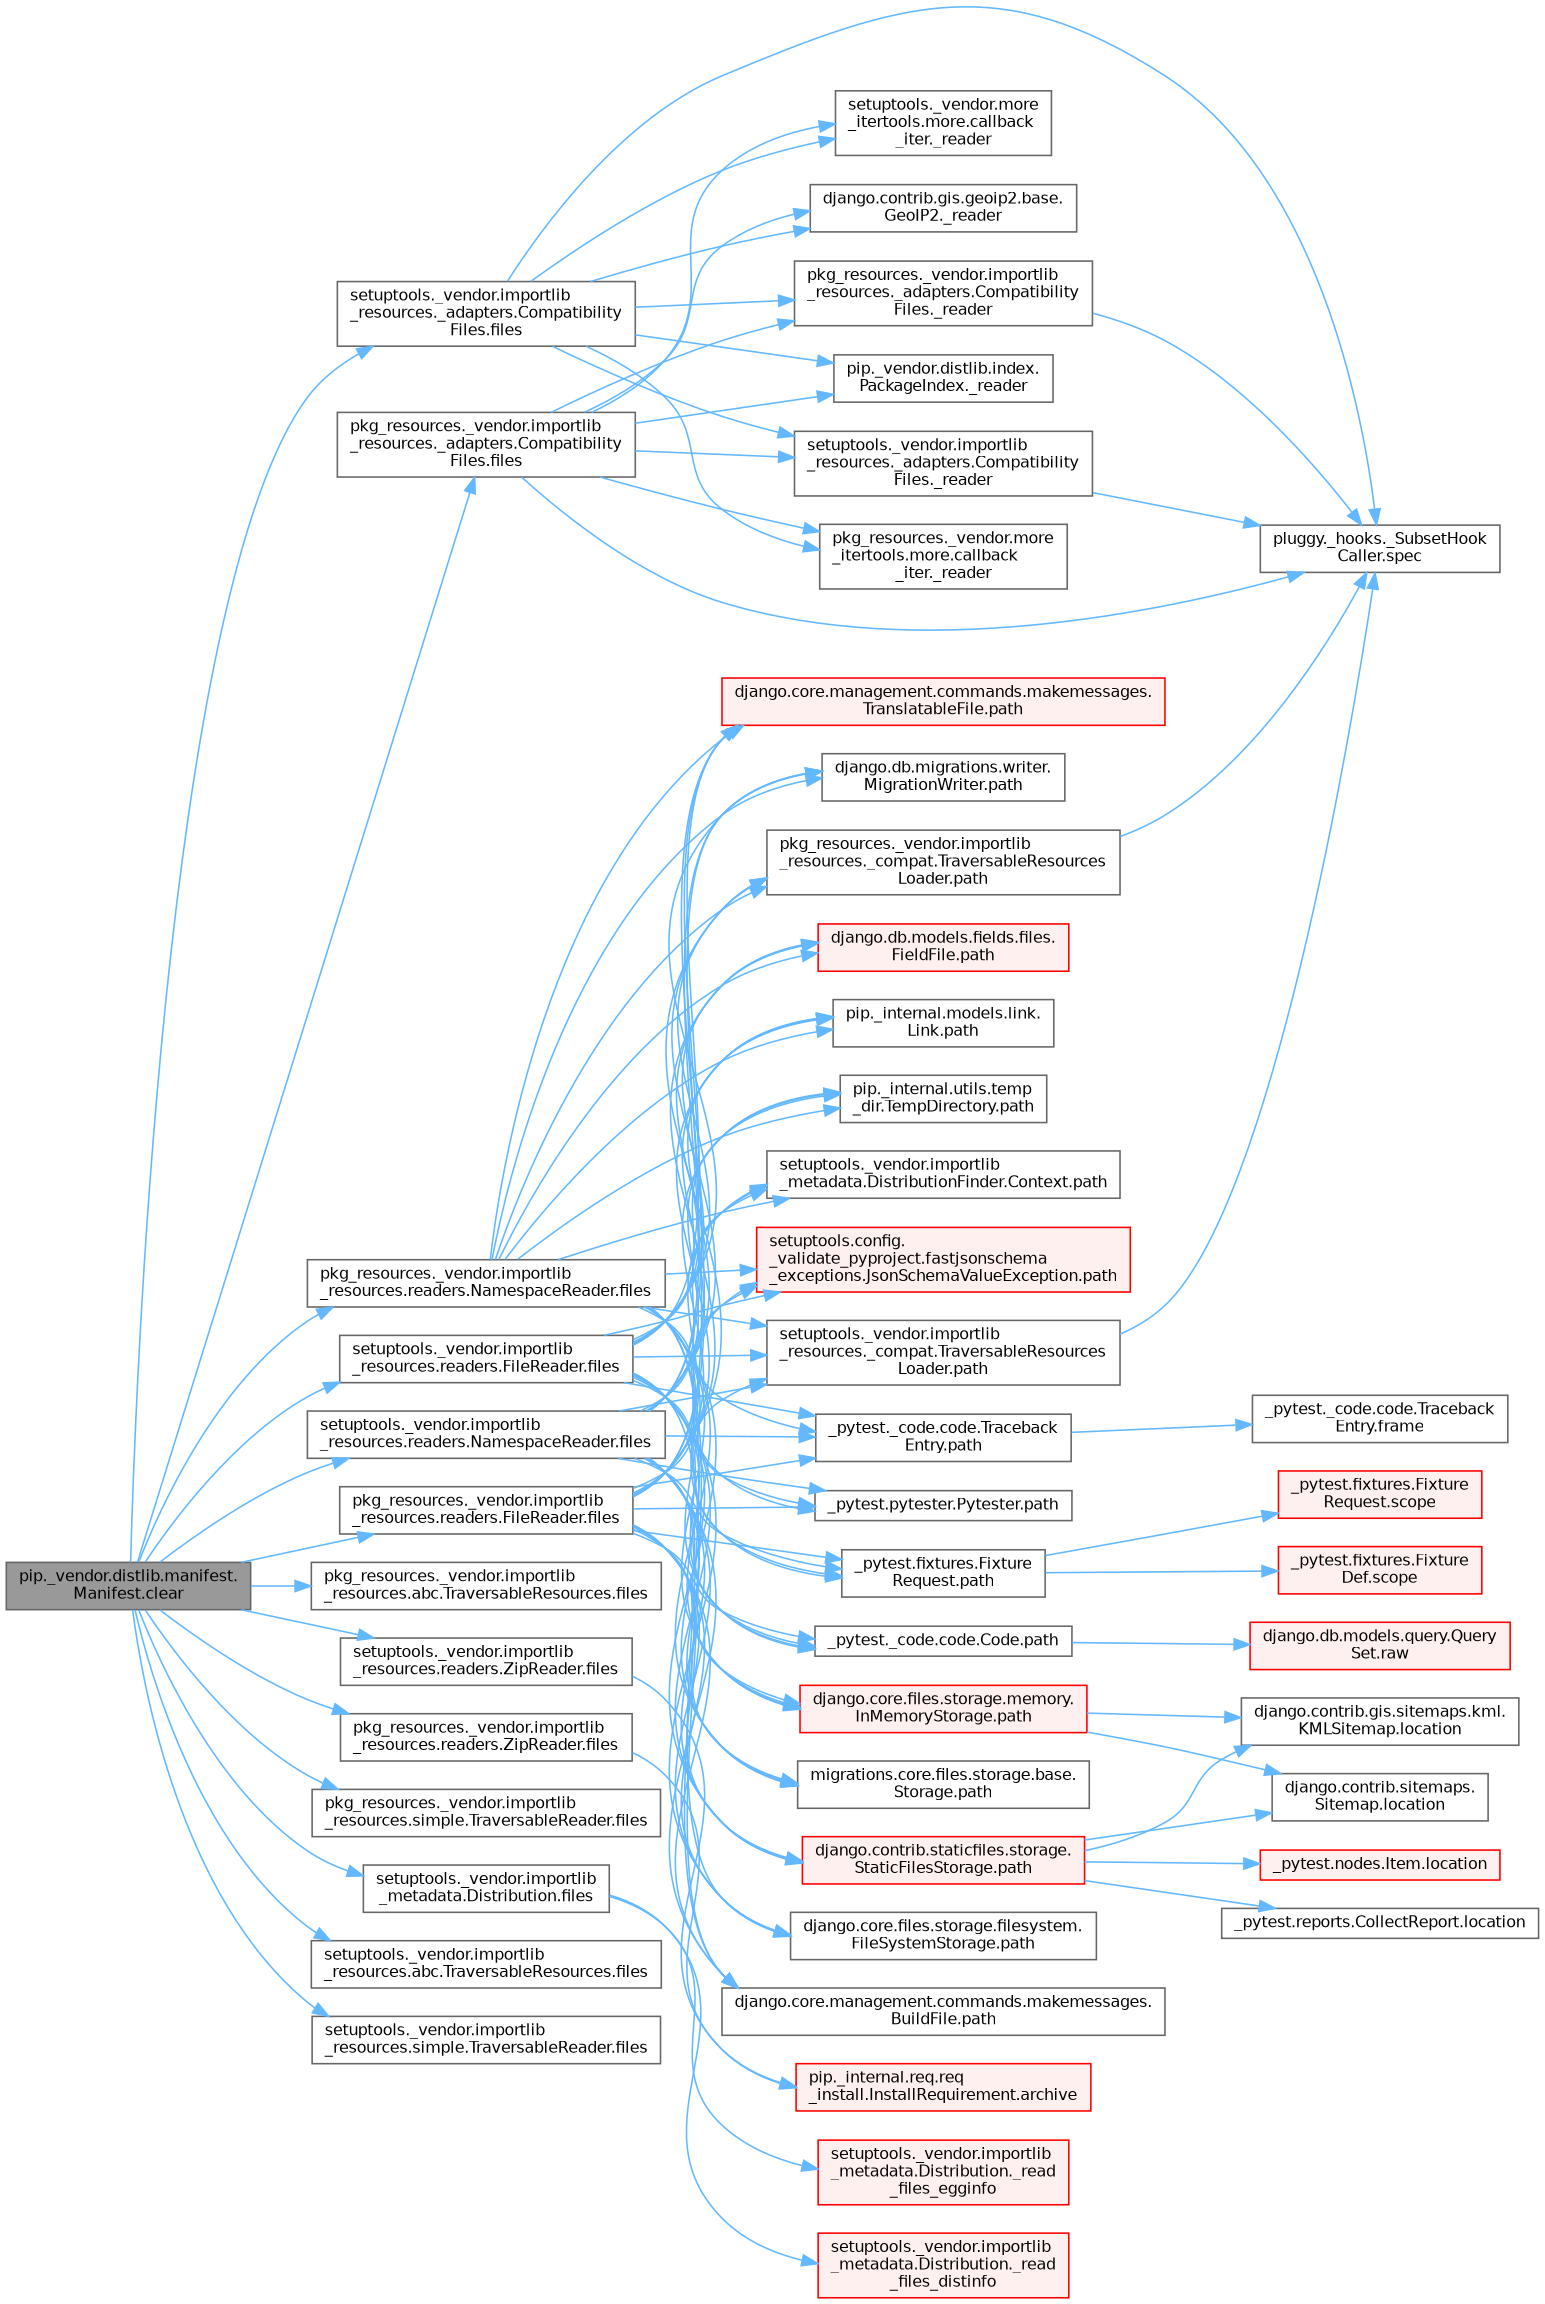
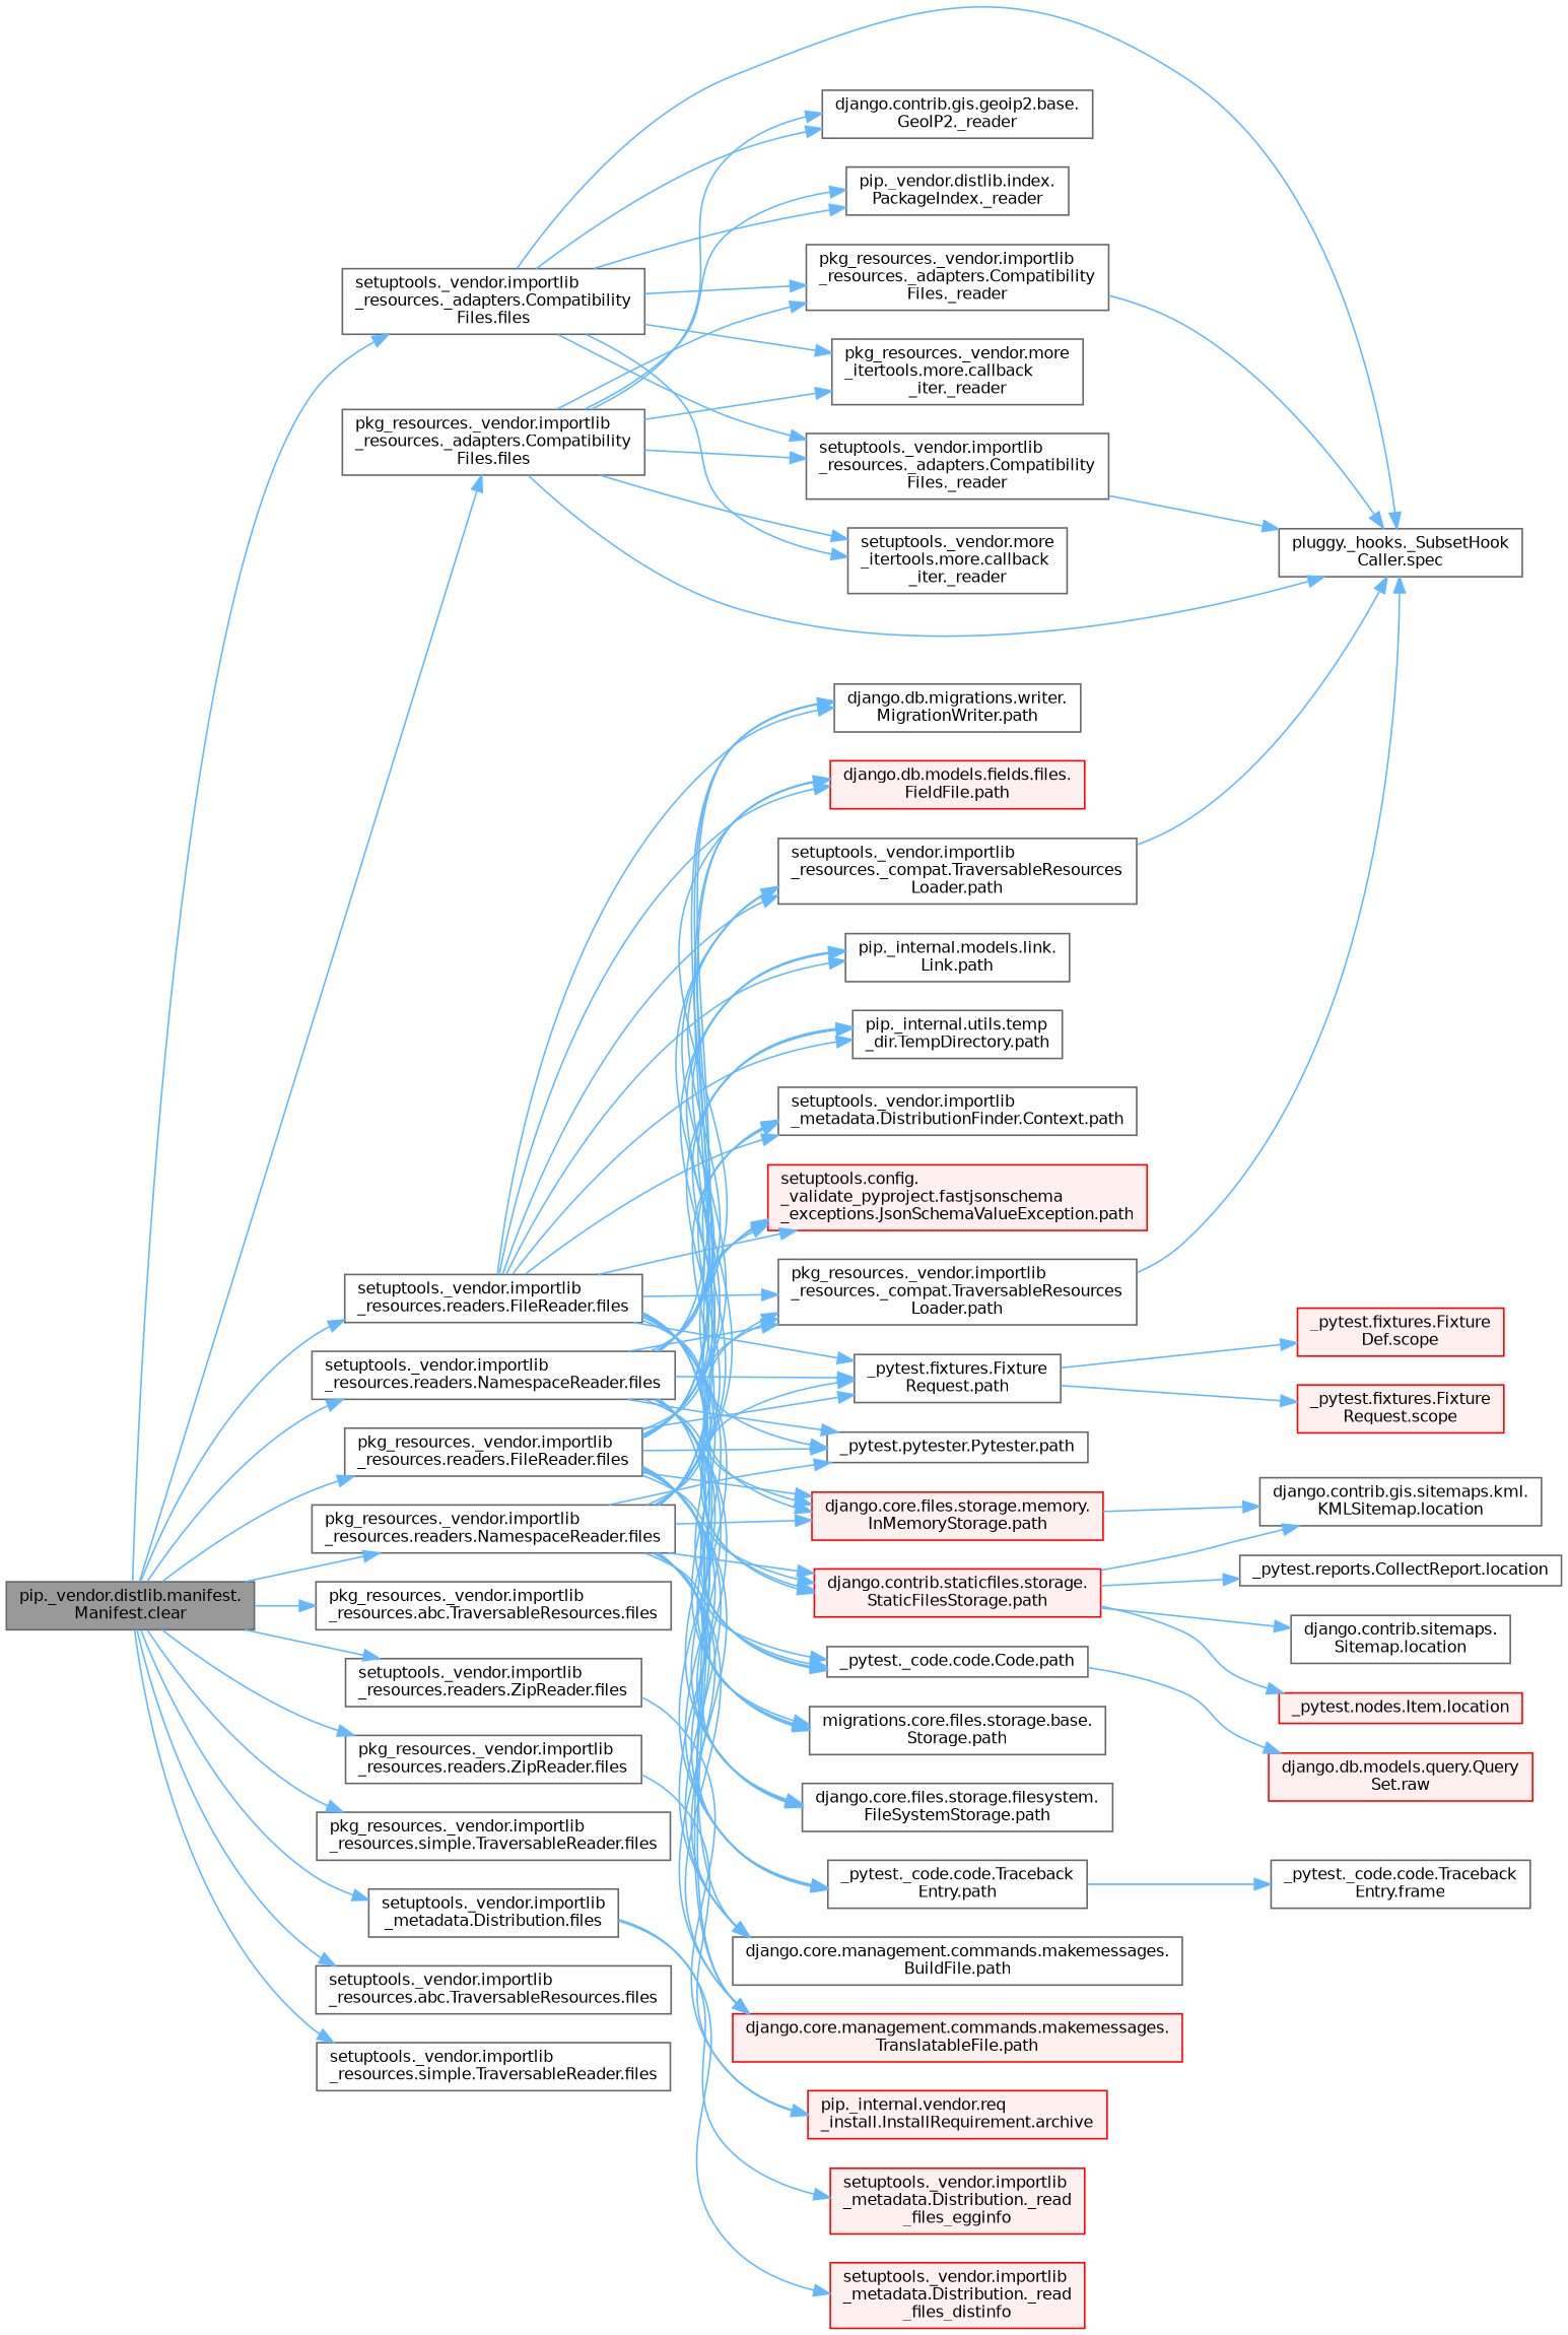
  digraph {
    rankdir=LR
    node [color=grey40 fillcolor=white fontname=Helvetica fontsize=10 shape=box style=filled]
    edge [color=steelblue1 fontname=Helvetica fontsize=10 labelfontname=Helvetica labelfontsize=10 style=solid]
    n1 [color=gray40 fillcolor=grey60 fontcolor=black height=0.2 label="pip._vendor.distlib.manifest.\lManifest.clear" width=0.4]
    n2 [height=0.2 label="pkg_resources._vendor.importlib\l_resources._adapters.Compatibility\lFiles.files" width=0.4]
    n3 [height=0.2 label="pkg_resources._vendor.importlib\l_resources.abc.TraversableResources.files" width=0.4]
    n4 [height=0.2 label="pkg_resources._vendor.importlib\l_resources.readers.FileReader.files" width=0.4]
    n5 [height=0.2 label="pkg_resources._vendor.importlib\l_resources.readers.NamespaceReader.files" width=0.4]
    n6 [height=0.2 label="pkg_resources._vendor.importlib\l_resources.readers.ZipReader.files" width=0.4]
    n7 [height=0.2 label="pkg_resources._vendor.importlib\l_resources.simple.TraversableReader.files" width=0.4]
    n8 [height=0.2 label="setuptools._vendor.importlib\l_metadata.Distribution.files" width=0.4]
    n9 [height=0.2 label="setuptools._vendor.importlib\l_resources._adapters.Compatibility\lFiles.files" width=0.4]
    n10 [height=0.2 label="setuptools._vendor.importlib\l_resources.abc.TraversableResources.files" width=0.4]
    n11 [height=0.2 label="setuptools._vendor.importlib\l_resources.readers.FileReader.files" width=0.4]
    n12 [height=0.2 label="setuptools._vendor.importlib\l_resources.readers.NamespaceReader.files" width=0.4]
    n13 [height=0.2 label="setuptools._vendor.importlib\l_resources.readers.ZipReader.files" width=0.4]
    n14 [height=0.2 label="setuptools._vendor.importlib\l_resources.simple.TraversableReader.files" width=0.4]
    n15 [height=0.2 label="django.contrib.gis.geoip2.base.\lGeoIP2._reader" width=0.4]
    n16 [height=0.2 label="pip._vendor.distlib.index.\lPackageIndex._reader" width=0.4]
    n17 [height=0.2 label="pkg_resources._vendor.importlib\l_resources._adapters.Compatibility\lFiles._reader" width=0.4]
    n18 [height=0.2 label="pluggy._hooks._SubsetHook\lCaller.spec" width=0.4]
    n19 [height=0.2 label="pkg_resources._vendor.more\l_itertools.more.callback\l_iter._reader" width=0.4]
    n20 [height=0.2 label="setuptools._vendor.importlib\l_resources._adapters.Compatibility\lFiles._reader" width=0.4]
    n21 [height=0.2 label="setuptools._vendor.more\l_itertools.more.callback\l_iter._reader" width=0.4]
    n22 [height=0.2 label="_pytest._code.code.Code.path" width=0.4]
    n23 [height=0.2 label="_pytest._code.code.Traceback\lEntry.path" width=0.4]
    n24 [height=0.2 label="_pytest.fixtures.Fixture\lRequest.path" width=0.4]
    n25 [height=0.2 label="_pytest.pytester.Pytester.path" width=0.4]
    n26 [color=red fillcolor="#FFF0F0" height=0.2 label="django.contrib.staticfiles.storage.\lStaticFilesStorage.path" width=0.4]
    n27 [height=0.2 label="migrations.core.files.storage.base.\lStorage.path" width=0.4]
    n28 [height=0.2 label="django.core.files.storage.filesystem.\lFileSystemStorage.path" width=0.4]
    n29 [color=red fillcolor="#FFF0F0" height=0.2 label="django.core.files.storage.memory.\lInMemoryStorage.path" width=0.4]
    n30 [height=0.2 label="django.core.management.commands.makemessages.\lBuildFile.path" width=0.4]
    n31 [color=red fillcolor="#FFF0F0" height=0.2 label="django.core.management.commands.makemessages.\lTranslatableFile.path" width=0.4]
    n32 [height=0.2 label="django.db.migrations.writer.\lMigrationWriter.path" width=0.4]
    n33 [color=red fillcolor="#FFF0F0" height=0.2 label="django.db.models.fields.files.\lFieldFile.path" width=0.4]
    n34 [height=0.2 label="pip._internal.models.link.\lLink.path" width=0.4]
    n35 [height=0.2 label="pip._internal.utils.temp\l_dir.TempDirectory.path" width=0.4]
    n36 [height=0.2 label="pkg_resources._vendor.importlib\l_resources._compat.TraversableResources\lLoader.path" width=0.4]
    n37 [height=0.2 label="setuptools._vendor.importlib\l_metadata.DistributionFinder.Context.path" width=0.4]
    n38 [height=0.2 label="setuptools._vendor.importlib\l_resources._compat.TraversableResources\lLoader.path" width=0.4]
    n39 [color=red fillcolor="#FFF0F0" height=0.2 label="setuptools.config.\l_validate_pyproject.fastjsonschema\l_exceptions.JsonSchemaValueException.path" width=0.4]
-   n40 [color=red fillcolor="#FFF0F0" height=0.2 label="pip._internal.req.req\l_install.InstallRequirement.archive" width=0.4]
+   n40 [color=red fillcolor="#FFF0F0" height=0.2 label="pip._internal.vendor.req\l_install.InstallRequirement.archive" width=0.4]
    n41 [color=red fillcolor="#FFF0F0" height=0.2 label="setuptools._vendor.importlib\l_metadata.Distribution._read\l_files_distinfo" width=0.4]
    n42 [color=red fillcolor="#FFF0F0" height=0.2 label="setuptools._vendor.importlib\l_metadata.Distribution._read\l_files_egginfo" width=0.4]
    n43 [color=red fillcolor="#FFF0F0" height=0.2 label="django.db.models.query.Query\lSet.raw" width=0.4]
    n44 [height=0.2 label="_pytest._code.code.Traceback\lEntry.frame" width=0.4]
    n45 [color=red fillcolor="#FFF0F0" height=0.2 label="_pytest.fixtures.Fixture\lDef.scope" width=0.4]
    n46 [color=red fillcolor="#FFF0F0" height=0.2 label="_pytest.fixtures.Fixture\lRequest.scope" width=0.4]
    n47 [color=red fillcolor="#FFF0F0" height=0.2 label="_pytest.nodes.Item.location" width=0.4]
    n48 [height=0.2 label="_pytest.reports.CollectReport.location" width=0.4]
    n49 [height=0.2 label="django.contrib.gis.sitemaps.kml.\lKMLSitemap.location" width=0.4]
    n50 [height=0.2 label="django.contrib.sitemaps.\lSitemap.location" width=0.4]
    n1 -> n2
    n1 -> n3
    n1 -> n4
    n1 -> n5
    n1 -> n6
    n1 -> n7
    n1 -> n8
    n1 -> n9
    n1 -> n10
    n1 -> n11
    n1 -> n12
    n1 -> n13
    n1 -> n14
    n2 -> n15
    n2 -> n16
    n2 -> n17
    n2 -> n18
    n2 -> n19
    n2 -> n20
    n2 -> n21
    n4 -> n22
    n4 -> n23
    n4 -> n24
    n4 -> n25
    n4 -> n26
    n4 -> n27
    n4 -> n28
    n4 -> n29
    n4 -> n30
    n4 -> n31
    n4 -> n32
    n4 -> n33
    n4 -> n34
    n4 -> n35
    n4 -> n36
    n4 -> n37
    n4 -> n38
    n4 -> n39
    n5 -> n22
    n5 -> n23
    n5 -> n24
    n5 -> n25
    n5 -> n26
    n5 -> n27
    n5 -> n28
    n5 -> n29
    n5 -> n30
    n5 -> n31
    n5 -> n32
    n5 -> n33
    n5 -> n34
    n5 -> n35
    n5 -> n36
    n5 -> n37
    n5 -> n38
    n5 -> n39
    n6 -> n40
    n8 -> n41
    n8 -> n42
    n9 -> n15
    n9 -> n16
    n9 -> n17
    n9 -> n18
    n9 -> n19
    n9 -> n20
    n9 -> n21
    n11 -> n22
    n11 -> n23
    n11 -> n24
    n11 -> n25
    n11 -> n26
    n11 -> n27
    n11 -> n28
    n11 -> n29
    n11 -> n30
    n11 -> n31
    n11 -> n32
    n11 -> n33
    n11 -> n34
    n11 -> n35
    n11 -> n36
    n11 -> n37
    n11 -> n38
    n11 -> n39
    n12 -> n22
    n12 -> n23
    n12 -> n24
    n12 -> n25
    n12 -> n26
    n12 -> n27
    n12 -> n28
    n12 -> n29
    n12 -> n30
    n12 -> n31
    n12 -> n32
    n12 -> n33
    n12 -> n34
    n12 -> n35
    n12 -> n36
    n12 -> n37
    n12 -> n38
    n12 -> n39
    n13 -> n40
    n17 -> n18
    n20 -> n18
    n22 -> n43
    n23 -> n44
    n24 -> n45
    n24 -> n46
    n26 -> n47
    n26 -> n48
    n26 -> n49
    n26 -> n50
    n29 -> n49
-   n29 -> n50
    n36 -> n18
    n38 -> n18
  }
